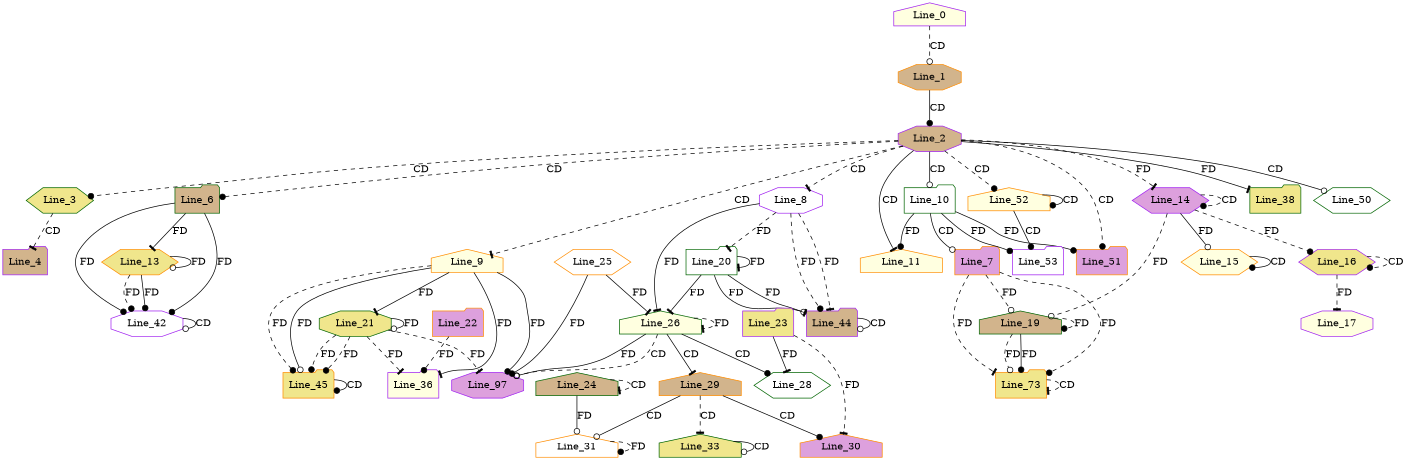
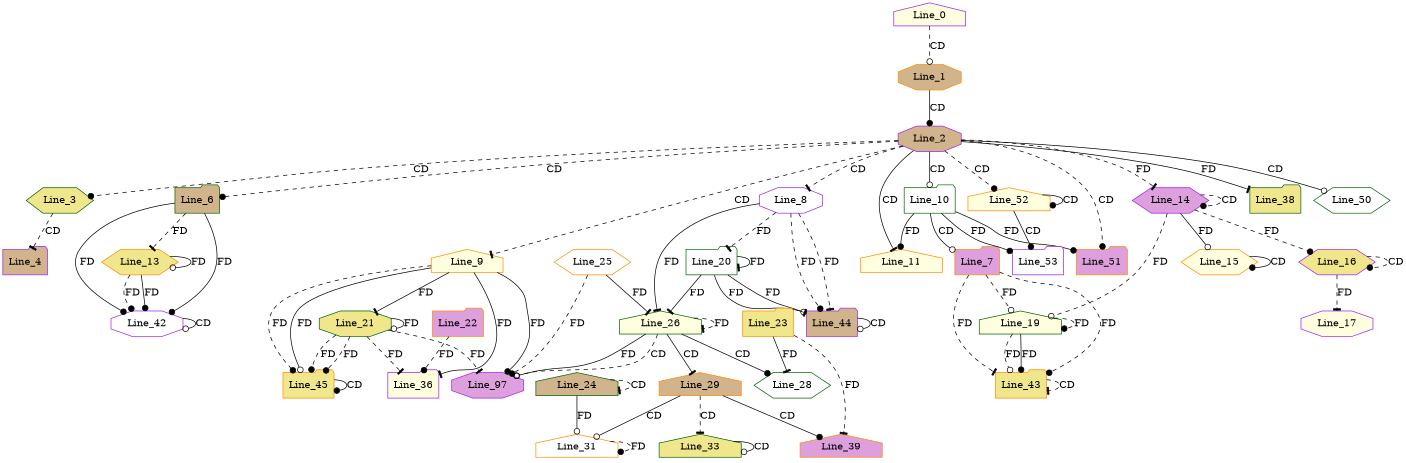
  digraph {
    node [color=darkorange fillcolor=khaki shape=folder style=filled]
    edge [arrowhead=dot style=solid]
    Line_0 [color=purple fillcolor=lightyellow shape=house]
    Line_1 [fillcolor=tan shape=octagon]
    Line_2 [color=purple fillcolor=tan shape=octagon]
    Line_3 [color=darkgreen shape=hexagon]
    Line_6 [color=darkgreen fillcolor=tan]
    Line_8 [color=purple fillcolor=white shape=octagon]
    Line_9 [fillcolor=lightyellow shape=house]
    Line_10 [color=darkgreen fillcolor=white]
    Line_11 [fillcolor=lightyellow shape=house]
    Line_14 [color=purple fillcolor=plum shape=hexagon]
    Line_38 [color=darkgreen]
    Line_50 [color=darkgreen fillcolor=white shape=hexagon]
    Line_51 [fillcolor=plum]
    Line_52 [fillcolor=lightyellow shape=house]
    Line_4 [color=purple fillcolor=tan]
    Line_13 [shape=hexagon]
    Line_42 [color=purple fillcolor=white shape=octagon]
    Line_7 [fillcolor=plum]
-   Line_19 [color=darkgreen fillcolor=tan shape=house]
-   Line_43 [label=Line_73]
+   Line_19 [color=darkgreen fillcolor=lightyellow shape=house]
+   Line_43
    Line_20 [color=darkgreen fillcolor=white]
    Line_26 [color=darkgreen fillcolor=lightyellow shape=house]
    Line_44 [color=purple fillcolor=tan]
    Line_21 [color=darkgreen shape=octagon]
    n25 [color=purple fillcolor=plum label=Line_97 shape=octagon]
    Line_36 [color=purple fillcolor=lightyellow]
    Line_45
    Line_53 [color=purple fillcolor=white]
    Line_15 [fillcolor=lightyellow shape=hexagon]
    Line_16 [color=purple shape=hexagon]
    Line_28 [color=darkgreen fillcolor=white shape=hexagon]
    Line_29 [fillcolor=tan shape=house]
    Line_17 [color=purple fillcolor=lightyellow shape=octagon]
    Line_24 [color=darkgreen fillcolor=tan shape=house]
    Line_31 [fillcolor=white shape=house]
-   Line_30 [fillcolor=plum shape=house]
+   Line_30 [fillcolor=plum shape=house label=Line_39]
    Line_33 [color=darkgreen shape=house]
    Line_25 [fillcolor=white shape=hexagon]
-   Line_23 [color=purple]
+   Line_23
    Line_22 [fillcolor=plum]
    Line_0 -> Line_1 [arrowhead=odot label=CD style=dashed]
    Line_1 -> Line_2 [label=CD]
    Line_2 -> Line_3 [label=CD style=dashed]
    Line_2 -> Line_6 [label=CD style=dashed]
    Line_2 -> Line_8 [arrowhead=tee label=CD style=dashed]
    Line_2 -> Line_9 [arrowhead=tee label=CD style=dashed]
    Line_2 -> Line_10 [arrowhead=odot label=CD]
    Line_2 -> Line_11 [arrowhead=tee label=CD]
    Line_2 -> Line_14 [arrowhead=tee label=FD style=dashed]
    Line_2 -> Line_38 [arrowhead=tee label=FD]
    Line_2 -> Line_50 [arrowhead=odot label=CD]
    Line_2 -> Line_51 [label=CD style=dashed]
    Line_2 -> Line_52 [label=CD style=dashed]
    Line_3 -> Line_4 [arrowhead=tee label=CD style=dashed]
-   Line_6 -> Line_13 [arrowhead=tee label=FD]
+   Line_6 -> Line_13 [arrowhead=tee label=FD style=dashed]
    Line_6 -> Line_42 [label=FD]
    Line_6 -> Line_42 [label=FD]
    Line_8 -> Line_20 [arrowhead=tee label=FD style=dashed]
    Line_8 -> Line_26 [arrowhead=tee label=FD]
    Line_8 -> Line_44 [label=FD style=dashed]
    Line_8 -> Line_44 [arrowhead=tee label=FD style=dashed]
    Line_9 -> Line_21 [arrowhead=tee label=FD]
    Line_9 -> n25 [label=FD]
    Line_9 -> Line_36 [arrowhead=tee label=FD]
    Line_9 -> Line_45 [arrowhead=odot label=FD]
    Line_9 -> Line_45 [label=FD style=dashed]
    Line_10 -> Line_11 [label=FD]
    Line_10 -> Line_51 [label=FD]
    Line_10 -> Line_7 [arrowhead=odot label=CD]
    Line_10 -> Line_53 [label=FD]
    Line_14 -> Line_14 [label=CD style=dashed]
    Line_14 -> Line_19 [arrowhead=odot label=FD style=dashed]
    Line_14 -> Line_15 [arrowhead=odot label=FD]
    Line_14 -> Line_16 [label=FD style=dashed]
    Line_52 -> Line_52 [label=CD]
    Line_52 -> Line_53 [label=CD]
    Line_13 -> Line_13 [arrowhead=odot label=FD]
    Line_13 -> Line_42 [label=FD]
    Line_13 -> Line_42 [label=FD style=dashed]
    Line_42 -> Line_42 [arrowhead=odot label=CD]
    Line_7 -> Line_19 [arrowhead=odot label=FD style=dashed]
    Line_7 -> Line_43 [label=FD style=dashed]
    Line_7 -> Line_43 [arrowhead=tee label=FD style=dashed]
    Line_19 -> Line_19 [label=FD style=dashed]
    Line_19 -> Line_43 [arrowhead=odot label=FD style=dashed]
    Line_19 -> Line_43 [label=FD]
    Line_43 -> Line_43 [arrowhead=tee label=CD style=dashed]
    Line_20 -> Line_20 [arrowhead=tee label=FD]
    Line_20 -> Line_26 [arrowhead=tee label=FD]
    Line_20 -> Line_44 [arrowhead=tee label=FD]
    Line_20 -> Line_44 [arrowhead=odot label=FD]
    Line_26 -> Line_26 [arrowhead=tee label=FD style=dashed]
    Line_26 -> n25 [arrowhead=odot label=CD style=dashed]
    Line_26 -> n25 [arrowhead=odot label=FD]
    Line_26 -> Line_28 [label=CD]
    Line_26 -> Line_29 [arrowhead=tee label=CD]
    Line_44 -> Line_44 [arrowhead=odot label=CD]
    Line_21 -> Line_21 [arrowhead=odot label=FD]
    Line_21 -> n25 [arrowhead=tee label=FD style=dashed]
    Line_21 -> Line_36 [arrowhead=tee label=FD style=dashed]
    Line_21 -> Line_45 [label=FD style=dashed]
    Line_21 -> Line_45 [label=FD style=dashed]
    Line_45 -> Line_45 [label=CD]
    Line_15 -> Line_15 [label=CD]
    Line_16 -> Line_16 [label=CD style=dashed]
    Line_16 -> Line_17 [arrowhead=tee label=FD style=dashed]
    Line_29 -> Line_31 [arrowhead=odot label=CD]
    Line_29 -> Line_30 [label=CD]
    Line_29 -> Line_33 [arrowhead=tee label=CD style=dashed]
    Line_24 -> Line_24 [arrowhead=tee label=CD style=dashed]
    Line_24 -> Line_31 [arrowhead=odot label=FD]
    Line_31 -> Line_31 [label=FD style=dashed]
    Line_33 -> Line_33 [arrowhead=odot label=CD]
    Line_25 -> Line_26 [arrowhead=tee label=FD]
-   Line_25 -> n25 [label=FD]
+   Line_25 -> n25 [label=FD style=dashed]
    Line_23 -> Line_28 [arrowhead=tee label=FD]
    Line_23 -> Line_30 [arrowhead=tee label=FD style=dashed]
    Line_22 -> Line_36 [label=FD style=dashed]
  }
